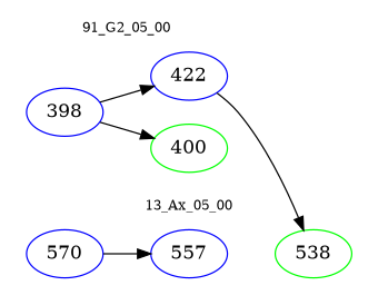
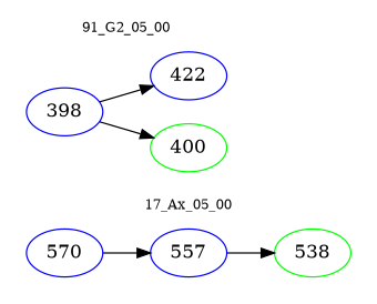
  digraph {
    rankdir=LR
    node [color=blue]
    edge [color=black]
    n1 [label=557]
    n2 [color=green label=538]
    n3 [label=570]
    n4 [label=398]
    n5 [color=green label=400]
    n6 [label=422]
    subgraph cluster_1 {
      color=white
      fontsize=10
-     label="13_Ax_05_00"
+     label="17_Ax_05_00"
      n1
      n2
      n3
    }
    subgraph cluster_2 {
      color=white
      fontsize=10
      label="91_G2_05_00"
      n4
      n5
      n6
    }
-   n6 -> n2
+   n1 -> n2
    n3 -> n1
    n4 -> n5
    n4 -> n6
  }
